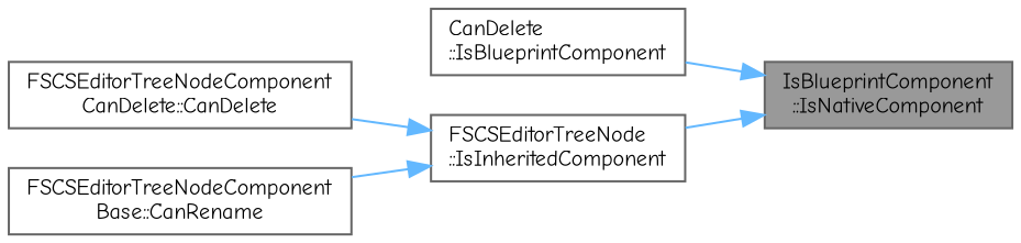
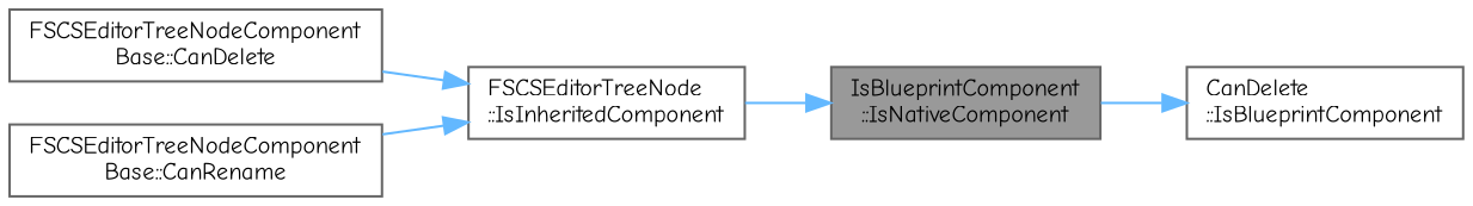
  digraph {
    fontname="Comic Neue"
    rankdir=RL
    node [color=grey40 fillcolor=white fontname="Comic Neue" fontsize=10 shape=box style=filled]
    edge [color=steelblue1 dir=back fontname="Comic Neue" fontsize=10 labelfontname=Helvetica labelfontsize=10 style=solid]
    n1 [color=gray40 fillcolor=grey60 fontcolor=black height=0.2 label="IsBlueprintComponent\l::IsNativeComponent" width=0.4]
    n2 [height=0.2 label="CanDelete\l::IsBlueprintComponent" width=0.4]
    n3 [height=0.2 label="FSCSEditorTreeNode\l::IsInheritedComponent" width=0.4]
-   n4 [height=0.2 label="FSCSEditorTreeNodeComponent\lCanDelete::CanDelete" width=0.4]
+   n4 [height=0.2 label="FSCSEditorTreeNodeComponent\lBase::CanDelete" width=0.4]
    n5 [height=0.2 label="FSCSEditorTreeNodeComponent\lBase::CanRename" width=0.4]
-   n1 -> n2
+   n2 -> n1
    n1 -> n3
    n3 -> n4
    n3 -> n5
  }
